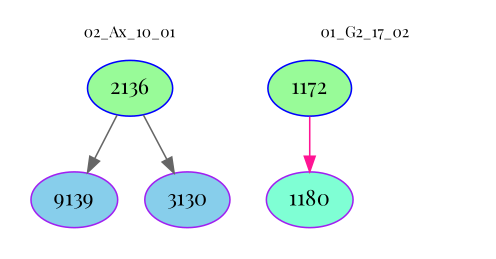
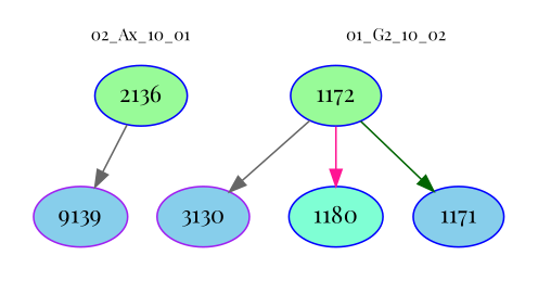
  digraph {
    fontname="Playfair Display"
    node [color=blue fillcolor=skyblue fontname="Playfair Display" style=filled]
    edge [color=gray40 fontname="Playfair Display"]
    n1 [fillcolor=palegreen label=2136]
    n2 [color=purple label=9139]
    n3 [color=purple label=3130]
    n4 [fillcolor=palegreen label=1172]
-   n5 [color=purple fillcolor=aquamarine label=1180]
+   n5 [fillcolor=aquamarine label=1180]
+   n6 [label=1171]
    subgraph cluster_1 {
      color=white
      fontsize=10
      label="02_Ax_10_01"
      n1
      n2
      n3
    }
    subgraph cluster_2 {
      color=white
      fontsize=10
-     label="01_G2_17_02"
+     label="01_G2_10_02"
      n4
      n5
+     n6
    }
    n1 -> n2
-   n1 -> n3
+   n4 -> n3
    n4 -> n5 [color=deeppink]
+   n4 -> n6 [color=darkgreen]
  }
